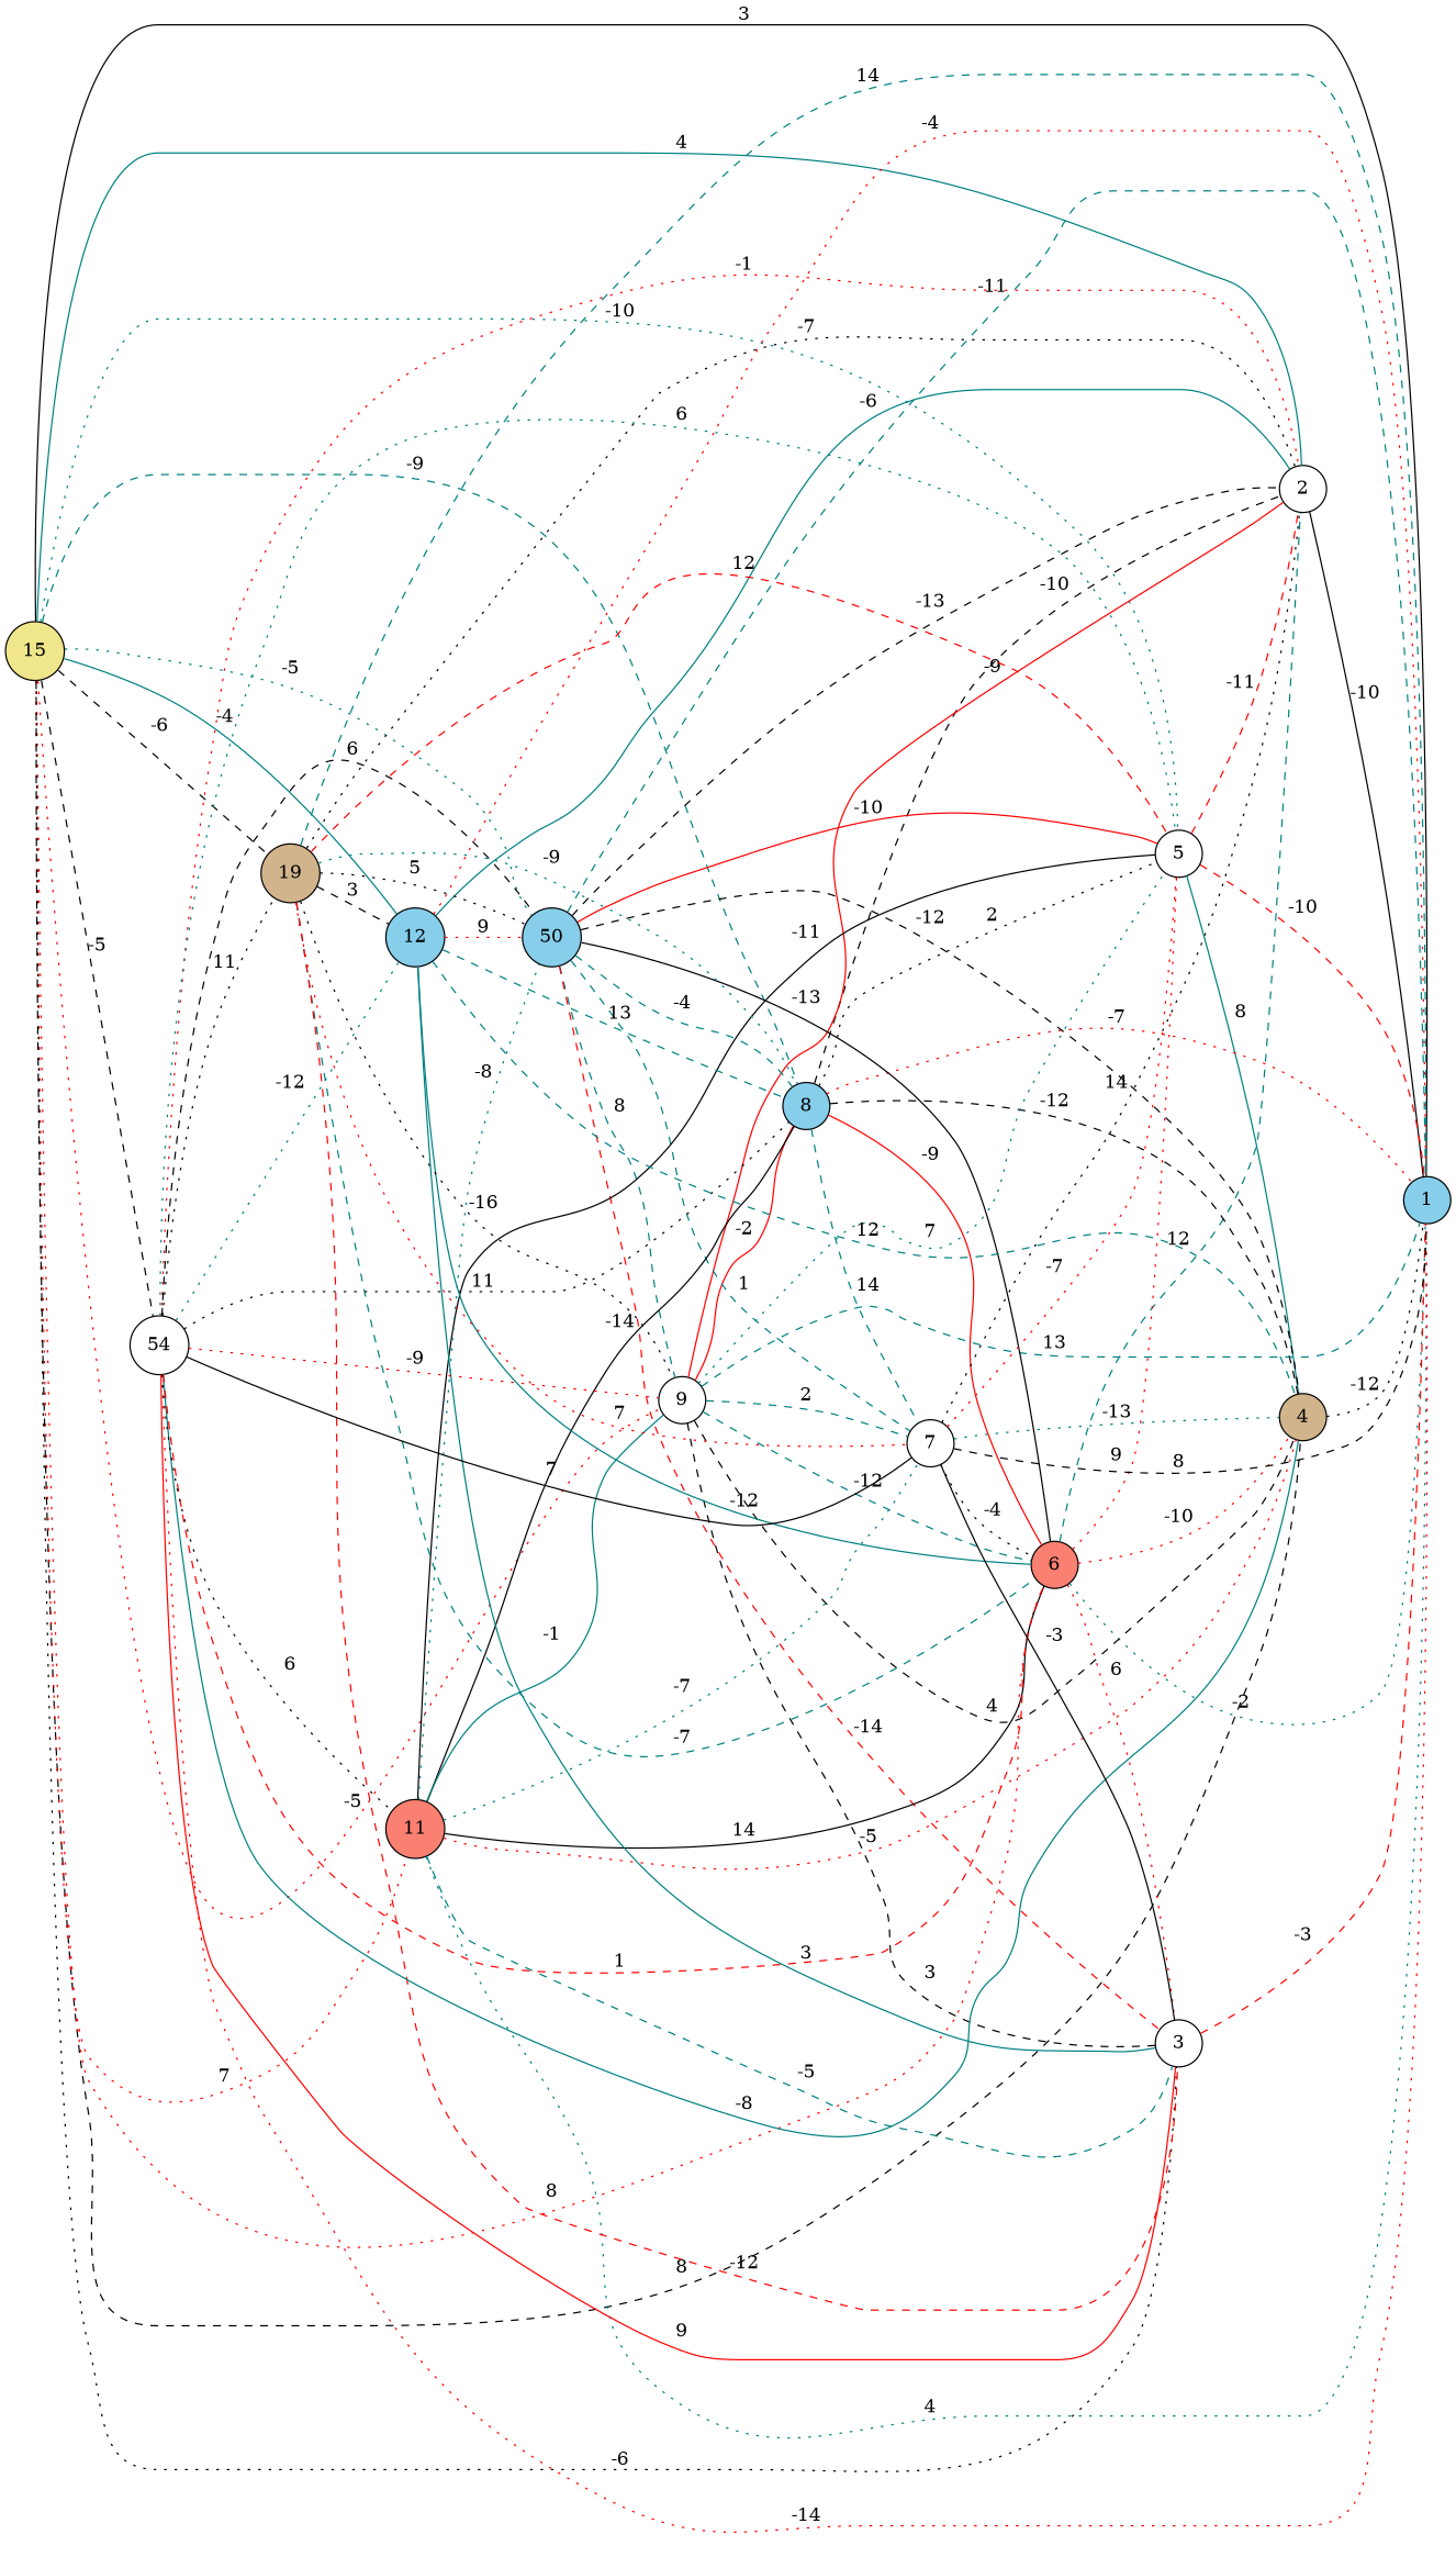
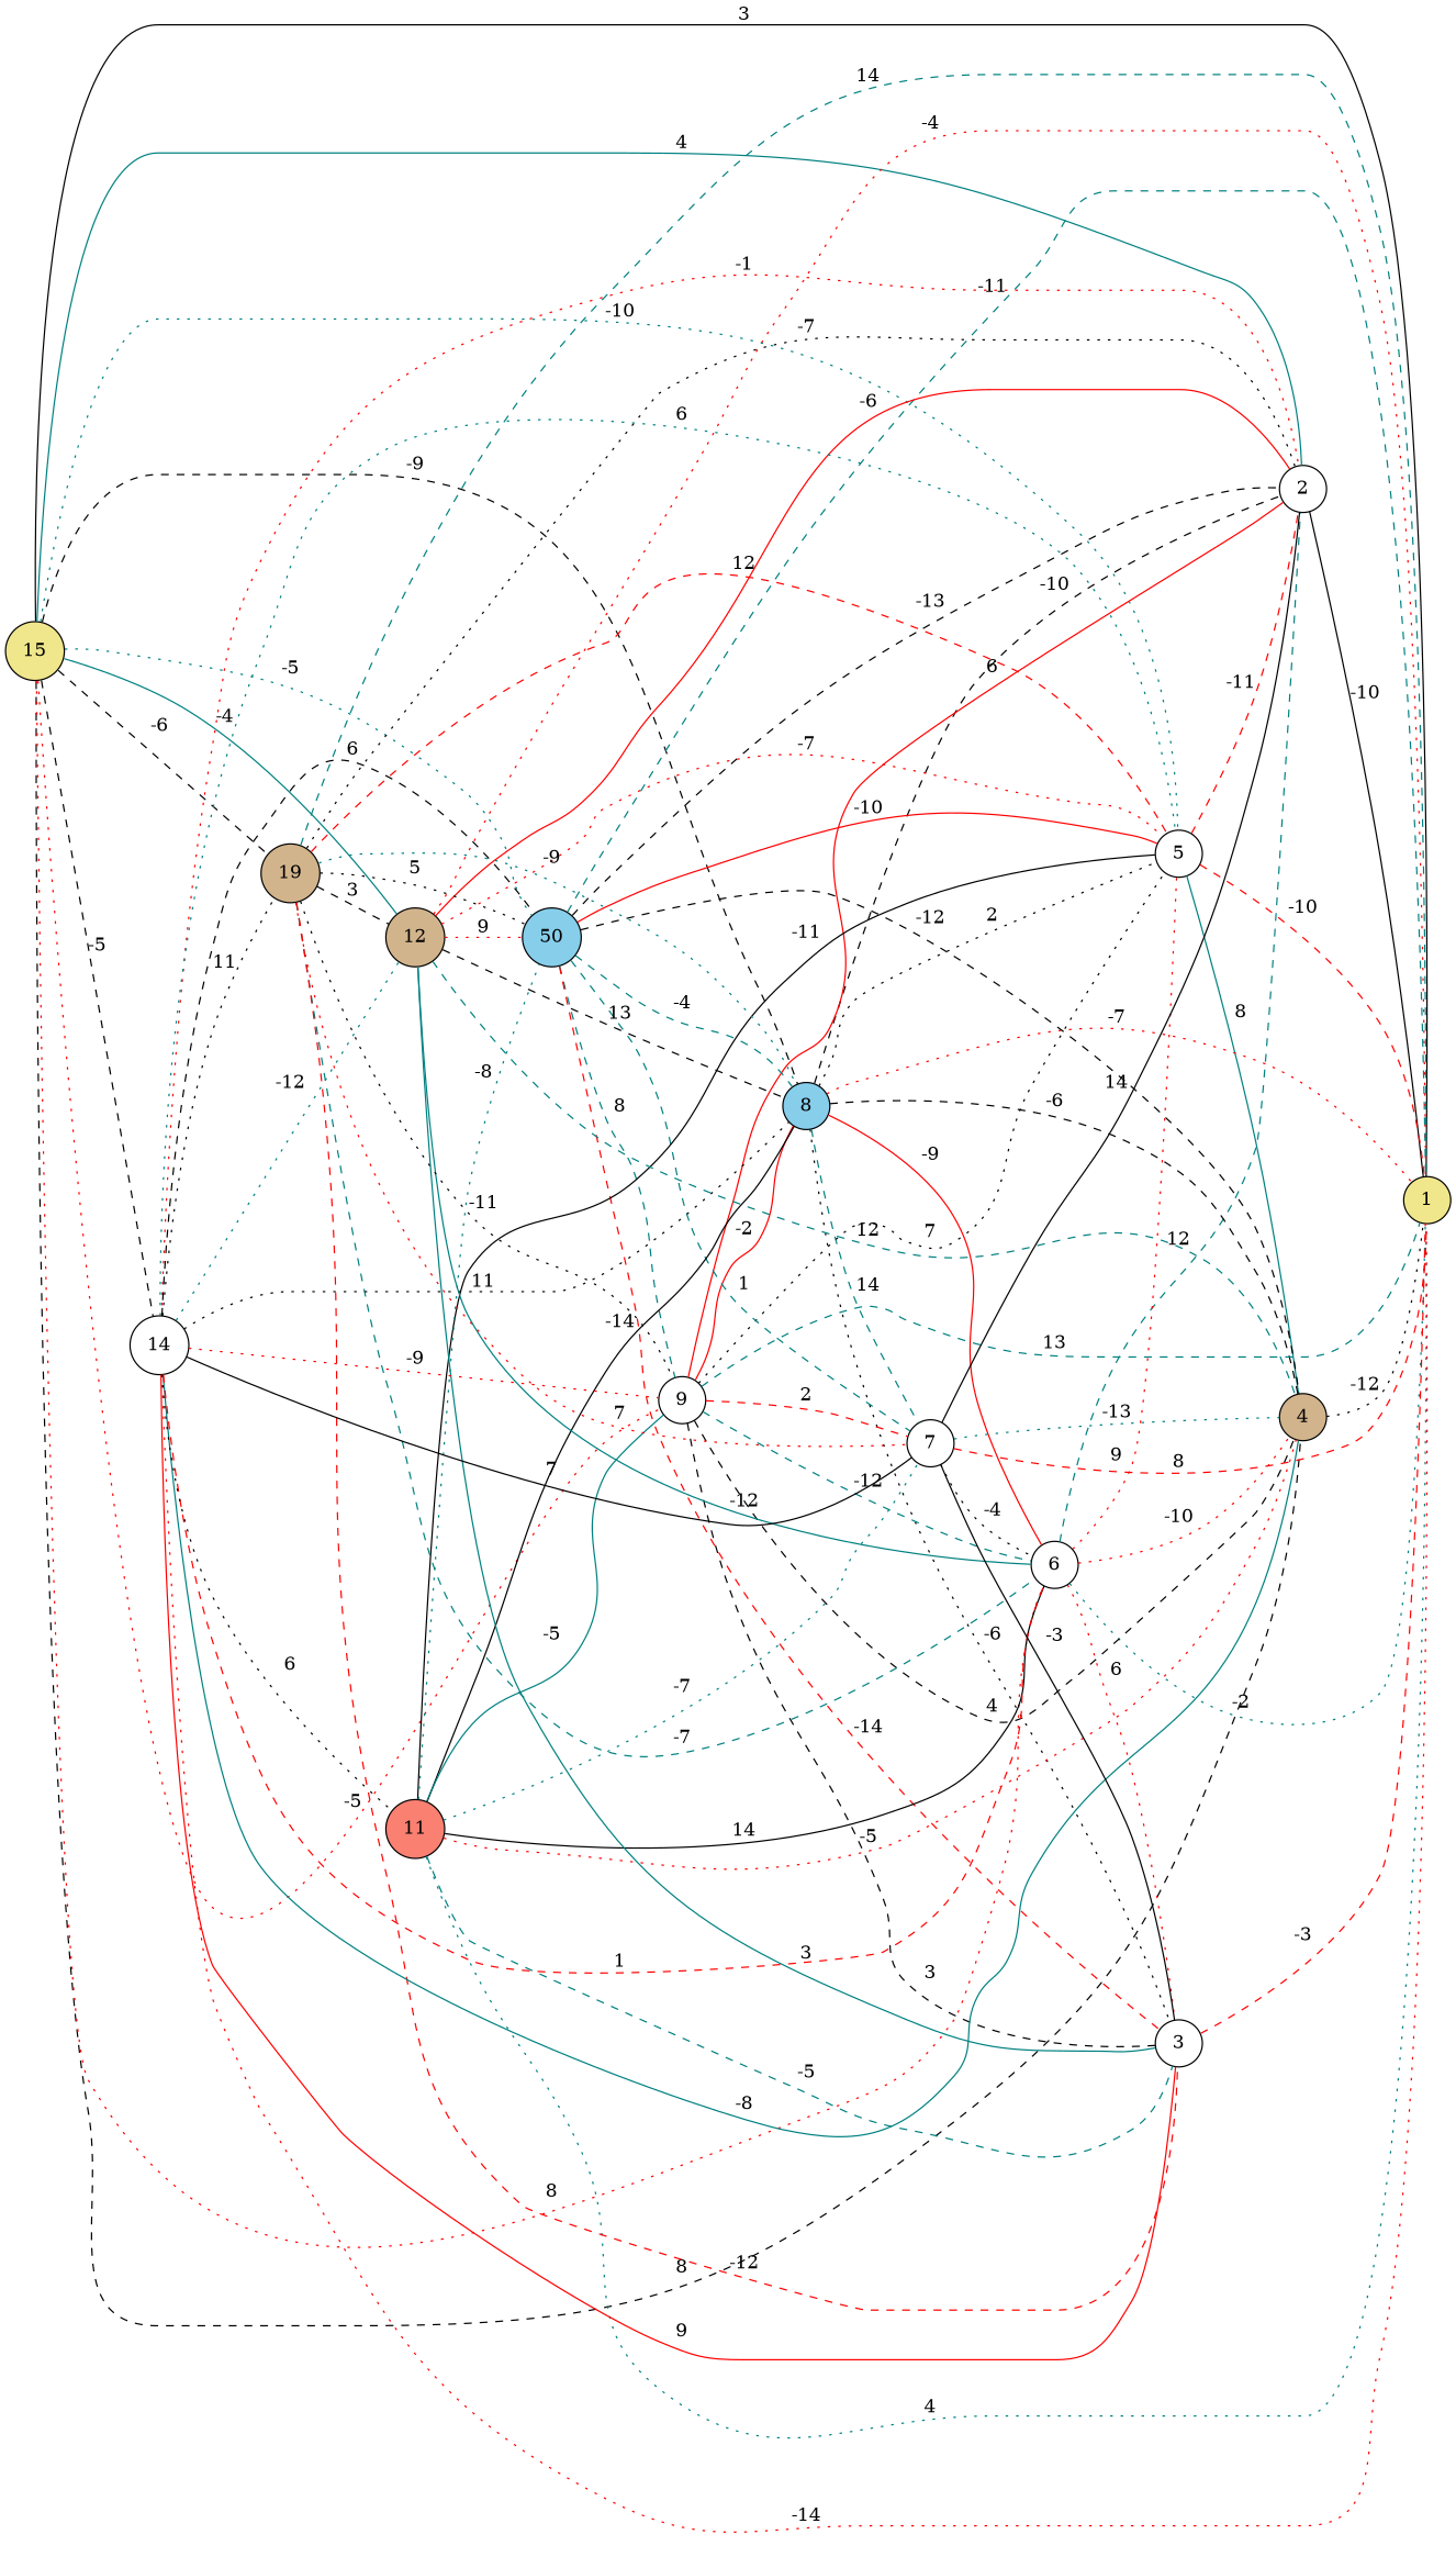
  graph {
    fontname="Helvetica,Arial,sans-serif"
    rankdir=LR
    node [fillcolor=white shape=circle style=filled]
    edge [color=black style=dotted]
    15 [fillcolor=khaki]
-   1 [fillcolor=skyblue]
+   1 [fillcolor=khaki]
    2
    4 [fillcolor=tan]
    5
-   6 [fillcolor=salmon]
+   6
    8 [fillcolor=skyblue]
    9
    n9 [fillcolor=skyblue label=50]
    11 [fillcolor=salmon]
-   12 [fillcolor=skyblue]
+   12 [fillcolor=tan]
    n12 [fillcolor=tan label=19]
-   14 [label=54]
+   14
    3
    7
    15 -- 1 [label=3 style=solid]
    15 -- 2 [color=teal label=4 style=solid]
    15 -- 4 [label=8 style=dashed]
    15 -- 5 [color=teal label=-10]
    15 -- 6 [color=red label=8]
-   15 -- 8 [color=teal label=-9 style=dashed]
+   15 -- 8 [label=-9 style=dashed]
    15 -- 9 [color=red label=-5]
    15 -- n9 [color=teal label=-5]
-   15 -- 11 [color=red label=7]
    15 -- 12 [color=teal label=-4 style=solid]
    15 -- n12 [label=-6 style=dashed]
    15 -- 14 [label=-5 style=dashed]
    2 -- 1 [label=-10 style=solid]
    4 -- 1 [label=-12]
    5 -- 1 [color=red label=-10 style=dashed]
    5 -- 2 [color=red label=-11 style=dashed]
    5 -- 4 [color=teal label=8 style=solid]
    6 -- 1 [color=teal label=-2]
    6 -- 2 [color=teal label=12 style=dashed]
    6 -- 4 [color=red label=-10]
    6 -- 5 [color=red label=9]
    6 -- 3 [color=red label=6]
    8 -- 1 [color=red label=-7]
    8 -- 2 [label=-10 style=dashed]
-   8 -- 4 [label=-12 style=dashed]
+   8 -- 4 [label=-6 style=dashed]
    8 -- 5 [label=2]
    8 -- 6 [color=red label=-9 style=solid]
-   15 -- 3 [label=-6]
+   8 -- 3 [label=-6]
    8 -- 7 [color=teal label=14 style=dashed]
    9 -- 1 [color=teal label=13 style=dashed]
-   9 -- 2 [color=red label=-9 style=solid]
+   9 -- 2 [color=red label=6 style=solid]
    9 -- 4 [label=4 style=dashed]
-   9 -- 5 [color=teal label=7]
+   9 -- 5 [label=7]
    9 -- 6 [color=teal label=-12 style=dashed]
    9 -- 8 [color=red label=-2 style=solid]
    9 -- 3 [label=3 style=dashed]
-   9 -- 7 [color=teal label=2 style=dashed]
+   9 -- 7 [color=red label=2 style=dashed]
    n9 -- 1 [color=teal label=-11 style=dashed]
    n9 -- 2 [label=-13 style=dashed]
    n9 -- 4 [label=-12 style=dashed]
    n9 -- 5 [color=red label=-10 style=solid]
-   n9 -- 6 [label=-13 style=solid]
    n9 -- 8 [color=teal label=-4 style=dashed]
    n9 -- 9 [color=teal label=8 style=dashed]
    n9 -- 3 [color=red label=-14 style=dashed]
    n9 -- 7 [color=teal label=1 style=dashed]
    11 -- 1 [color=teal label=4]
    11 -- 4 [color=red label=-5]
    11 -- 5 [label=-11 style=solid]
    11 -- 6 [label=14 style=solid]
    11 -- 8 [label=-14 style=solid]
-   11 -- 9 [color=teal label=-1 style=solid]
+   11 -- 9 [color=teal label=-5 style=solid]
    11 -- n9 [color=teal label=-8]
    11 -- 3 [color=teal label=-5 style=dashed]
    11 -- 7 [color=teal label=-7]
    12 -- 1 [color=red label=-4]
-   12 -- 2 [color=teal label=-6 style=solid]
+   12 -- 2 [color=red label=-6 style=solid]
    12 -- 4 [color=teal label=12 style=dashed]
    12 -- 6 [color=teal label=-12 style=solid]
-   12 -- 8 [color=teal label=13 style=dashed]
+   12 -- 8 [label=13 style=dashed]
    12 -- n9 [color=red label=9]
    12 -- 3 [color=teal label=3 style=solid]
    n12 -- 1 [color=teal label=14 style=dashed]
    n12 -- 2 [label=-7]
    n12 -- 5 [color=red label=12 style=dashed]
    n12 -- 6 [color=teal label=-7 style=dashed]
    n12 -- 8 [color=teal label=-9]
-   n12 -- 9 [label=-16]
+   n12 -- 9 [label=-11]
    n12 -- n9 [label=5]
    n12 -- 12 [label=3 style=dashed]
    n12 -- 3 [color=red label=-12 style=dashed]
    n12 -- 7 [color=red label=7]
    14 -- 1 [color=red label=-14]
    14 -- 2 [color=red label=-1]
    14 -- 4 [color=teal label=-8 style=solid]
    14 -- 5 [color=teal label=6]
    14 -- 6 [color=red label=1 style=dashed]
    14 -- 8 [label=11]
    14 -- 9 [color=red label=-9]
    14 -- n9 [label=6 style=dashed]
    14 -- 11 [label=6]
    14 -- 12 [color=teal label=-12]
    14 -- n12 [label=11]
    14 -- 3 [color=red label=9 style=solid]
    14 -- 7 [label=7 style=solid]
    3 -- 1 [color=red label=-3 style=dashed]
-   7 -- 1 [label=8 style=dashed]
-   7 -- 2 [label=14]
+   7 -- 1 [color=red label=8 style=dashed]
+   7 -- 2 [label=14 style=solid]
    7 -- 4 [color=teal label=-13]
-   7 -- 5 [color=red label=-7]
+   12 -- 5 [color=red label=-7]
    7 -- 6 [label=-4]
    7 -- 3 [label=-3 style=solid]
  }
